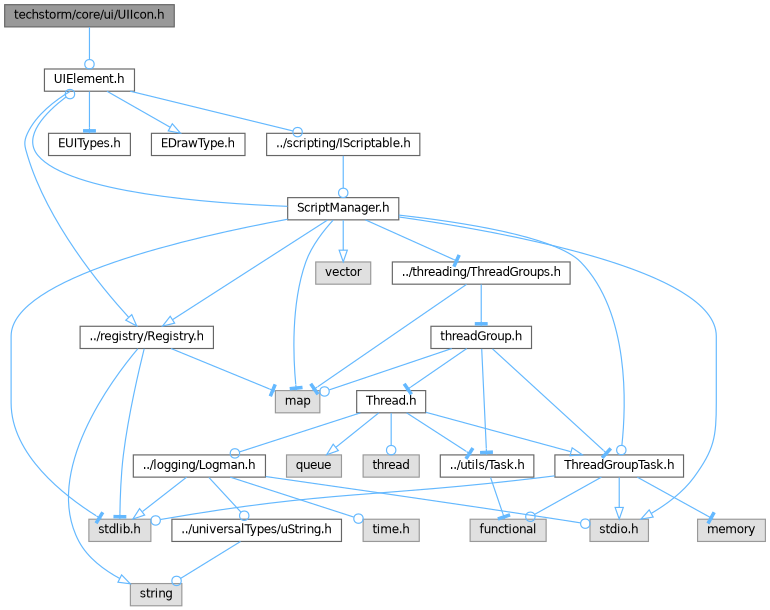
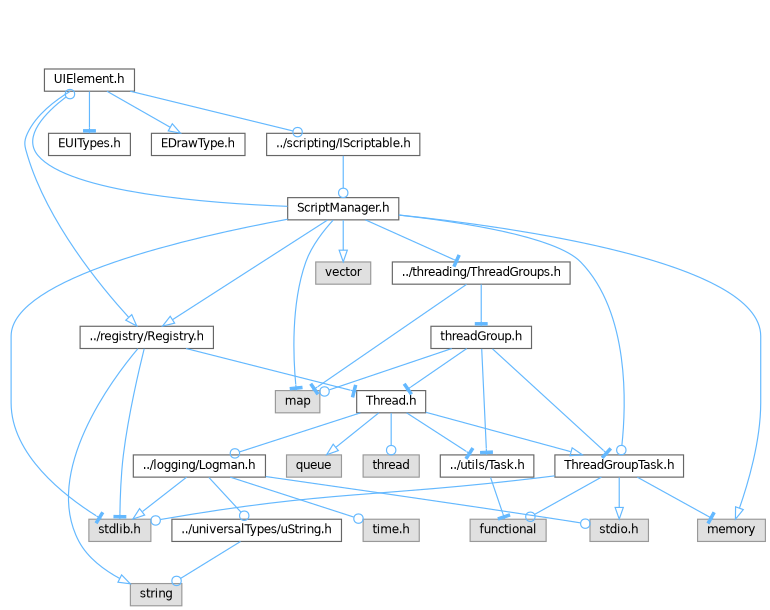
  digraph {
    node [color=grey40 fillcolor=white fontname=Helvetica fontsize=10 shape=box style=filled]
    edge [arrowhead=odot color=steelblue1 fontname=Helvetica fontsize=10 labelfontname=Helvetica labelfontsize=10 style=solid]
-   n1 [color=gray40 fillcolor=grey60 fontcolor=black height=0.2 label="techstorm/core/ui/UIIcon.h" width=0.4]
    n2 [height=0.2 label="UIElement.h" width=0.4]
    n3 [height=0.2 label="../scripting/IScriptable.h" width=0.4]
    n4 [height=0.2 label="../registry/Registry.h" width=0.4]
    n5 [height=0.2 label="EUITypes.h" width=0.4]
    n6 [height=0.2 label="EDrawType.h" width=0.4]
    n7 [height=0.2 label="ScriptManager.h" width=0.4]
    n8 [color=grey60 fillcolor="#E0E0E0" height=0.2 label="stdlib.h" width=0.4]
    n9 [color=grey60 fillcolor="#E0E0E0" height=0.2 label=map width=0.4]
    n10 [color=grey60 fillcolor="#E0E0E0" height=0.2 label=string width=0.4]
    n11 [color=grey60 fillcolor="#E0E0E0" height=0.2 label="stdio.h" width=0.4]
    n12 [color=grey60 fillcolor="#E0E0E0" height=0.2 label=vector width=0.4]
    n13 [height=0.2 label="../threading/ThreadGroups.h" width=0.4]
    n14 [height=0.2 label="ThreadGroupTask.h" width=0.4]
    n15 [height=0.2 label="threadGroup.h" width=0.4]
    n16 [color=grey60 fillcolor="#E0E0E0" height=0.2 label=functional width=0.4]
    n17 [color=grey60 fillcolor="#E0E0E0" height=0.2 label=memory width=0.4]
    n18 [height=0.2 label="Thread.h" width=0.4]
    n19 [height=0.2 label="../utils/Task.h" width=0.4]
    n20 [color=grey60 fillcolor="#E0E0E0" height=0.2 label=thread width=0.4]
    n21 [color=grey60 fillcolor="#E0E0E0" height=0.2 label=queue width=0.4]
    n22 [height=0.2 label="../logging/Logman.h" width=0.4]
    n23 [color=grey60 fillcolor="#E0E0E0" height=0.2 label="time.h" width=0.4]
    n24 [height=0.2 label="../universalTypes/uString.h" width=0.4]
-   n1 -> n2
    n2 -> n3
    n2 -> n4 [arrowhead=onormal]
    n2 -> n5 [arrowhead=tee]
    n2 -> n6 [arrowhead=onormal]
    n3 -> n7
    n4 -> n8 [arrowhead=tee]
-   n4 -> n9 [arrowhead=tee]
+   n4 -> n18 [arrowhead=tee]
    n4 -> n10 [arrowhead=onormal]
    n7 -> n2
    n7 -> n4 [arrowhead=onormal]
    n7 -> n8 [arrowhead=tee]
    n7 -> n9 [arrowhead=tee]
-   n7 -> n11 [arrowhead=onormal]
+   n7 -> n17 [arrowhead=onormal]
    n7 -> n12 [arrowhead=onormal]
    n7 -> n13 [arrowhead=tee]
    n7 -> n14
    n13 -> n9 [arrowhead=tee]
    n13 -> n15 [arrowhead=tee]
    n14 -> n8
    n14 -> n11 [arrowhead=onormal]
    n14 -> n16
    n14 -> n17 [arrowhead=tee]
    n15 -> n9
    n15 -> n14 [arrowhead=tee]
    n15 -> n18 [arrowhead=tee]
    n15 -> n19 [arrowhead=tee]
    n18 -> n14 [arrowhead=onormal]
    n18 -> n19 [arrowhead=tee]
    n18 -> n20
    n18 -> n21 [arrowhead=onormal]
    n18 -> n22
    n19 -> n16 [arrowhead=tee]
    n22 -> n8 [arrowhead=onormal]
    n22 -> n11
    n22 -> n23
    n22 -> n24
    n24 -> n10
  }
